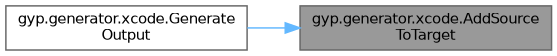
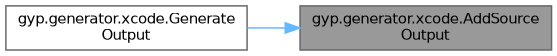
  digraph {
    rankdir=RL
    node [fontname=Helvetica fontsize=10 shape=box style=filled]
-   n1 [color=gray40 fillcolor=grey60 fontcolor=black height=0.2 label="gyp.generator.xcode.AddSource\lToTarget" width=0.4]
+   n1 [color=gray40 fillcolor=grey60 fontcolor=black height=0.2 label="gyp.generator.xcode.AddSource\lOutput" width=0.4]
    n2 [color=grey40 fillcolor=white height=0.2 label="gyp.generator.xcode.Generate\lOutput" width=0.4]
    n1 -> n2 [color=steelblue1 dir=back fontname=Helvetica fontsize=10 labelfontname=Helvetica labelfontsize=10 style=solid]
  }
